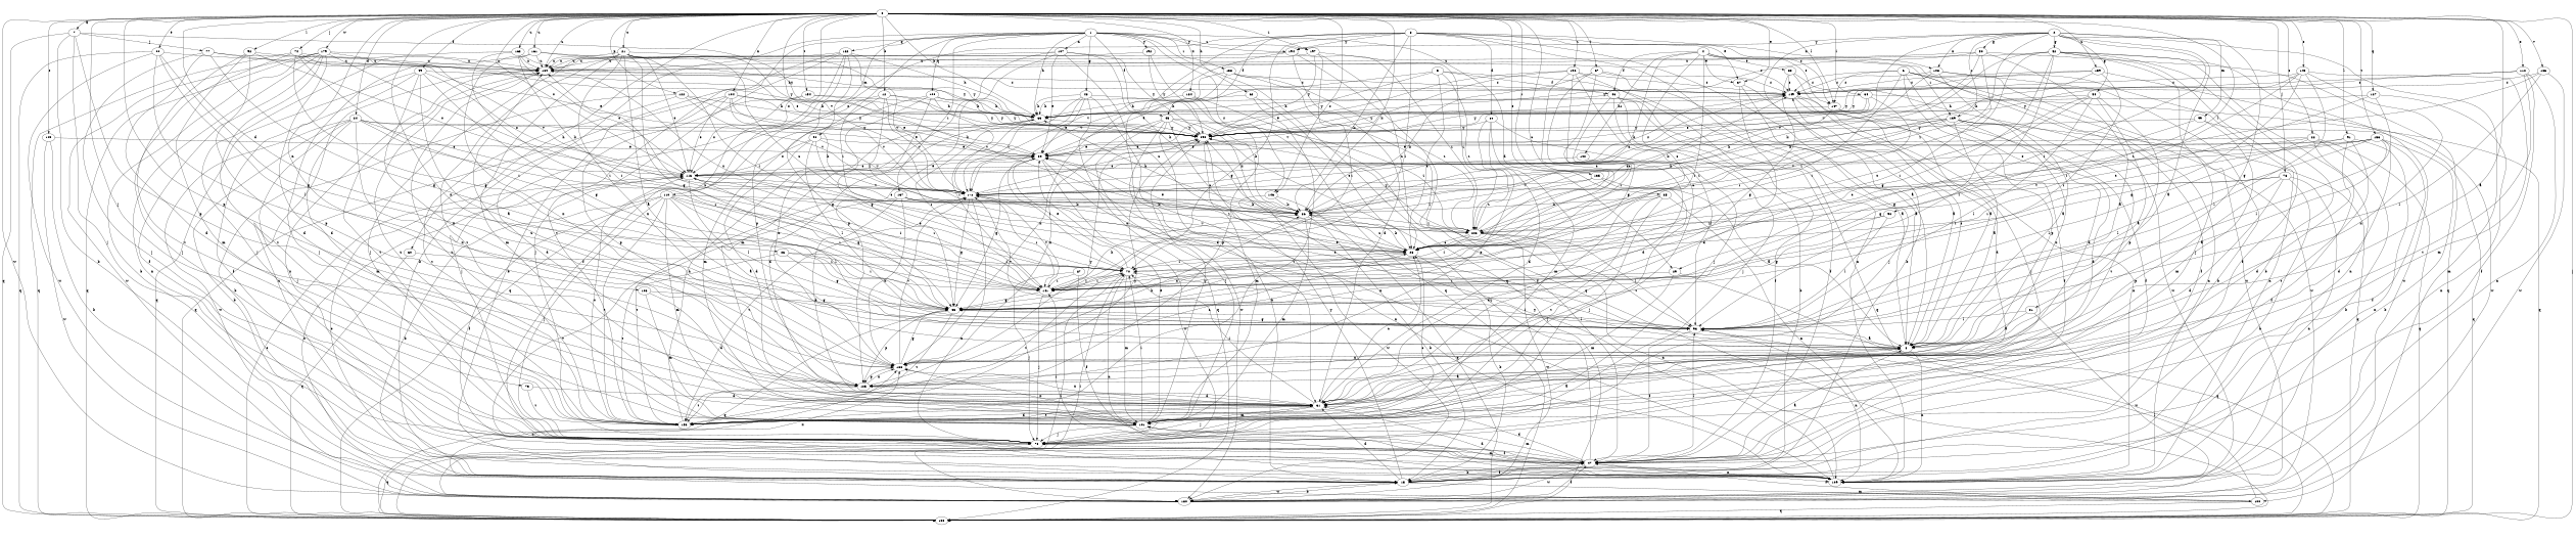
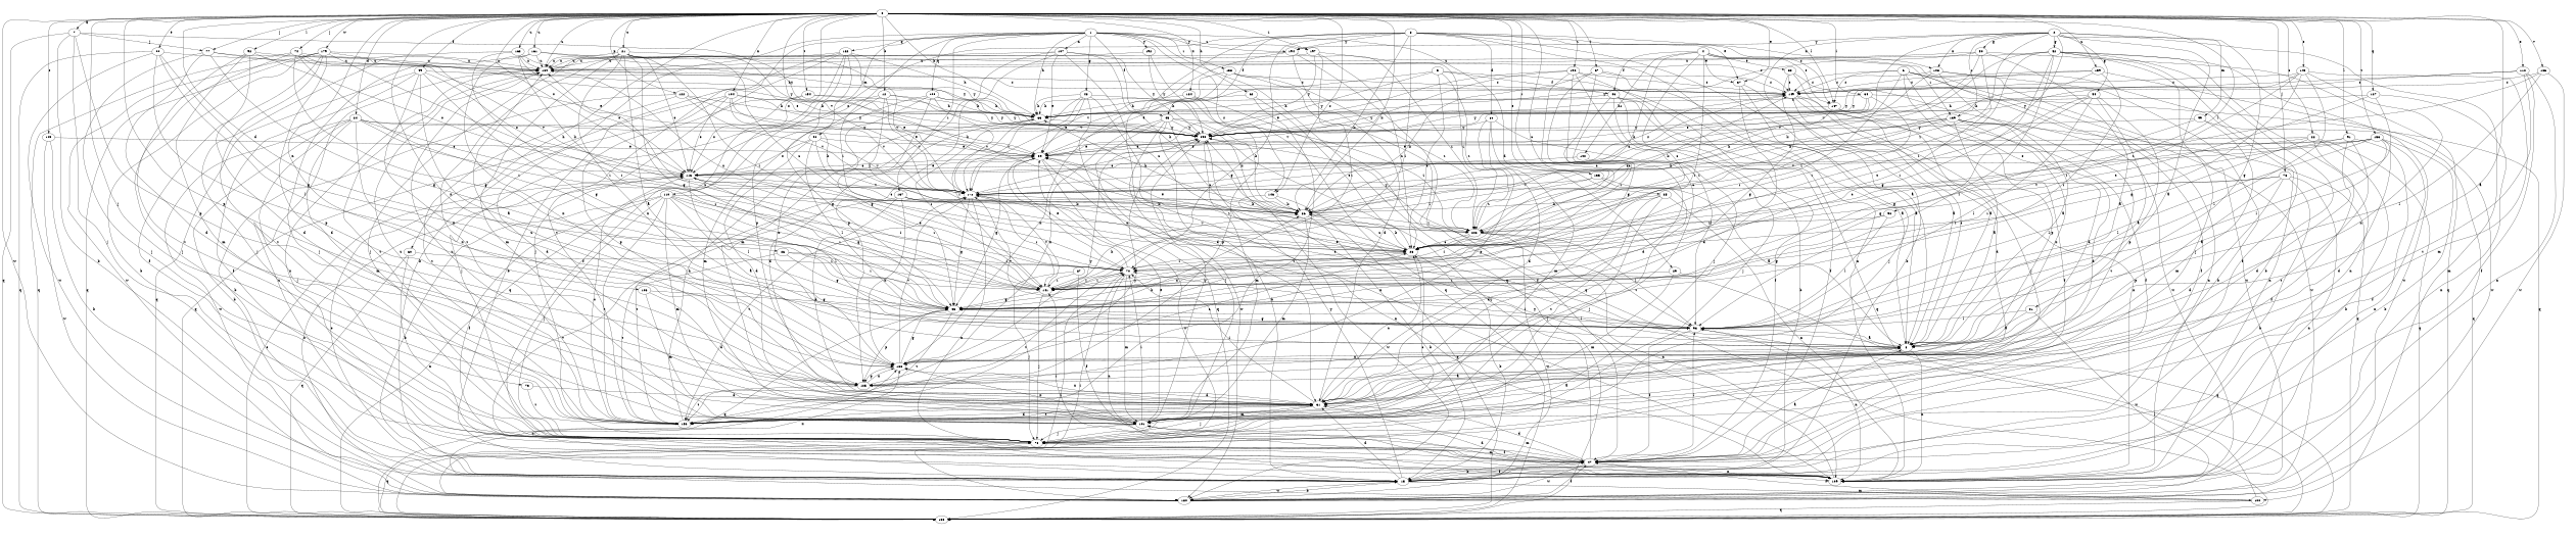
  strict digraph {
    0
    7
    8
    12
    21
    22
    23
    24
    26
    35
    36
    37
    n13 [label=49]
    60
    62
    63
    64
    67
    73
    74
    76
    77
    86
    90
    91
    92
    104
    106
    110
    112
    116
    122
    125
    127
    135
    143
    145
    146
    153
    154
    159
    161
    163
    164
    166
    172
    179
    180
    184
    188
    196
    197
    147
    15
    133
    n56 [label=895]
    78
    n58 [label=70]
    109
    39
    149
    202
    55
    156
    101
    47
    93
    141
    31
    87
    1
    29
    45
    48
    98
    107
    128
    132
    137
    138
    192
    194
    100
    2
    50
    51
    52
    54
    99
    108
    139
    3
    30
    4
    38
    46
    140
    5
    6
    0 -> 7 [label=a]
    0 -> 8 [label=a]
    0 -> 12 [label=b]
    0 -> 21 [label=c]
    0 -> 22 [label=c]
    0 -> 23 [label=c]
    0 -> 24 [label=d]
    0 -> 26 [label=d]
    0 -> 35 [label=e]
    0 -> 36 [label=e]
    0 -> 37 [label=e]
    0 -> n13 [label=f]
    0 -> 60 [label=h]
    0 -> 62 [label=h]
    0 -> 63 [label=h]
    0 -> 64 [label=i]
    0 -> 67 [label=i]
    0 -> 73 [label=j]
    0 -> 74 [label=j]
    0 -> 76 [label=j]
-   0 -> 133 [label=j]
+   0 -> 77 [label=j]
    0 -> 86 [label=k]
    0 -> 90 [label=l]
    0 -> 91 [label=l]
    0 -> 92 [label=l]
    0 -> 104 [label=n]
    0 -> 106 [label=n]
    0 -> 110 [label=o]
    0 -> 112 [label=o]
    0 -> 116 [label=o]
    0 -> 122 [label=p]
    0 -> 125 [label=p]
    0 -> 127 [label=q]
    0 -> 135 [label=r]
    0 -> 143 [label=s]
    0 -> 145 [label=s]
    0 -> 146 [label=s]
    0 -> 153 [label=t]
    0 -> 154 [label=t]
    0 -> 159 [label=u]
    0 -> 161 [label=u]
    0 -> 163 [label=u]
    0 -> 164 [label=u]
    0 -> 166 [label=v]
    0 -> 172 [label=v]
    0 -> 179 [label=w]
    0 -> 180 [label=w]
    0 -> 184 [label=x]
    0 -> 188 [label=x]
    0 -> 196 [label=z]
    0 -> 197 [label=z]
    0 -> 147 [label=l]
    7 -> 77 [label=j]
    7 -> 125 [label=p]
    7 -> 15 [label=b]
    7 -> 133 [label=q]
    7 -> n56 [label=y]
    7 -> 78 [label=j]
    8 -> 188 [label=x]
    8 -> n58 [label=i]
    8 -> 109 [label=n]
    8 -> 39 [label=e]
    8 -> 149 [label=s]
    12 -> 63 [label=h]
    12 -> 172 [label=v]
    12 -> n56 [label=y]
    12 -> 78 [label=j]
    12 -> 202 [label=z]
    12 -> 55 [label=g]
    21 -> 8 [label=a]
    21 -> 23 [label=c]
    21 -> 86 [label=k]
    21 -> 116 [label=o]
    21 -> 164 [label=u]
    21 -> 188 [label=x]
    21 -> n56 [label=y]
    21 -> 78 [label=j]
    21 -> n58 [label=i]
    21 -> 55 [label=g]
    21 -> 156 [label=t]
    21 -> 101 [label=m]
    22 -> 23 [label=c]
    22 -> 15 [label=b]
    22 -> 133 [label=q]
    22 -> 39 [label=e]
    22 -> 47 [label=f]
    22 -> 93 [label=l]
    23 -> 86 [label=k]
    23 -> 164 [label=u]
    23 -> 172 [label=v]
    23 -> 15 [label=b]
    23 -> n58 [label=i]
    24 -> 116 [label=o]
    24 -> 180 [label=w]
    24 -> 188 [label=x]
    24 -> 15 [label=b]
    24 -> n56 [label=y]
    24 -> 78 [label=j]
    24 -> 39 [label=e]
    24 -> 101 [label=m]
    24 -> 141 [label=r]
    26 -> n58 [label=i]
    26 -> 55 [label=g]
    26 -> 156 [label=t]
    26 -> 141 [label=r]
    35 -> 86 [label=k]
    35 -> 78 [label=j]
    35 -> 109 [label=n]
    35 -> 156 [label=t]
    35 -> 31 [label=d]
    36 -> 125 [label=p]
    36 -> 164 [label=u]
    36 -> 180 [label=w]
    36 -> 133 [label=q]
    36 -> 55 [label=g]
    36 -> 93 [label=l]
    37 -> 8 [label=a]
    37 -> 78 [label=j]
    37 -> 31 [label=d]
    n13 -> 8 [label=a]
    n13 -> 116 [label=o]
    n13 -> 188 [label=x]
    n13 -> 133 [label=q]
    n13 -> 149 [label=s]
    n13 -> 55 [label=g]
    n13 -> 47 [label=f]
    60 -> 133 [label=q]
    60 -> n58 [label=i]
-   179 -> 109 [label=n]
+   60 -> 109 [label=n]
    62 -> 23 [label=c]
    62 -> 63 [label=h]
    62 -> 156 [label=t]
    63 -> n56 [label=y]
    63 -> 141 [label=r]
    63 -> 31 [label=d]
    64 -> 63 [label=h]
    64 -> 133 [label=q]
    64 -> n56 [label=y]
    64 -> 39 [label=e]
    64 -> 202 [label=z]
    67 -> 8 [label=a]
    67 -> 23 [label=c]
    67 -> 86 [label=k]
    67 -> 149 [label=s]
    67 -> 141 [label=r]
    73 -> 156 [label=t]
    73 -> 31 [label=d]
    74 -> 63 [label=h]
    74 -> 164 [label=u]
    74 -> 172 [label=v]
    74 -> 133 [label=q]
    74 -> 78 [label=j]
    74 -> 55 [label=g]
    74 -> 141 [label=r]
    76 -> 125 [label=p]
    76 -> 172 [label=v]
    76 -> 15 [label=b]
    76 -> n58 [label=i]
    76 -> 109 [label=n]
    76 -> 31 [label=d]
    77 -> 164 [label=u]
    77 -> 78 [label=j]
    77 -> 39 [label=e]
    77 -> 55 [label=g]
    77 -> 31 [label=d]
    86 -> 23 [label=c]
    86 -> 63 [label=h]
    86 -> 15 [label=b]
    86 -> 202 [label=z]
    86 -> 101 [label=m]
    90 -> 202 [label=z]
    90 -> 55 [label=g]
    90 -> 93 [label=l]
    91 -> 109 [label=n]
    91 -> 39 [label=e]
    91 -> 156 [label=t]
    91 -> 141 [label=r]
    91 -> 31 [label=d]
    92 -> 116 [label=o]
    92 -> 164 [label=u]
    92 -> 156 [label=t]
    92 -> 101 [label=m]
    92 -> 31 [label=d]
    104 -> 63 [label=h]
    104 -> 86 [label=k]
    104 -> 116 [label=o]
    104 -> 172 [label=v]
    104 -> 133 [label=q]
    104 -> n56 [label=y]
    104 -> 31 [label=d]
    106 -> 55 [label=g]
    106 -> 101 [label=m]
    106 -> 31 [label=d]
    110 -> 8 [label=a]
    110 -> 86 [label=k]
    110 -> 15 [label=b]
    110 -> 78 [label=j]
    110 -> n58 [label=i]
    110 -> 156 [label=t]
    110 -> 101 [label=m]
    110 -> 47 [label=f]
    110 -> 93 [label=l]
    110 -> 141 [label=r]
    112 -> n56 [label=y]
    112 -> 109 [label=n]
    112 -> 149 [label=s]
    112 -> 156 [label=t]
    112 -> 47 [label=f]
    116 -> 172 [label=v]
    116 -> 39 [label=e]
    116 -> 149 [label=s]
    116 -> 55 [label=g]
    116 -> 93 [label=l]
    116 -> 141 [label=r]
    122 -> 63 [label=h]
    122 -> 172 [label=v]
    122 -> 15 [label=b]
    122 -> 39 [label=e]
    122 -> 156 [label=t]
    125 -> 164 [label=u]
    125 -> 188 [label=x]
    125 -> n56 [label=y]
    125 -> 156 [label=t]
    125 -> 31 [label=d]
    127 -> 23 [label=c]
    127 -> 63 [label=h]
    127 -> 109 [label=n]
    127 -> 93 [label=l]
    135 -> 8 [label=a]
    135 -> 172 [label=v]
    135 -> 78 [label=j]
    135 -> 202 [label=z]
    143 -> 188 [label=x]
    143 -> n56 [label=y]
    143 -> n58 [label=i]
    143 -> 149 [label=s]
    143 -> 55 [label=g]
    143 -> 101 [label=m]
    143 -> 93 [label=l]
    145 -> 180 [label=w]
    145 -> 15 [label=b]
    145 -> 39 [label=e]
    146 -> 86 [label=k]
    146 -> 180 [label=w]
    146 -> 133 [label=q]
    153 -> 8 [label=a]
    153 -> 116 [label=o]
    153 -> 172 [label=v]
    153 -> 15 [label=b]
    153 -> 39 [label=e]
    153 -> 47 [label=f]
    153 -> 93 [label=l]
    153 -> 31 [label=d]
    154 -> 63 [label=h]
    154 -> 116 [label=o]
    154 -> 125 [label=p]
    154 -> n56 [label=y]
    159 -> 86 [label=k]
    159 -> 180 [label=w]
    159 -> n56 [label=y]
    159 -> 149 [label=s]
    159 -> 141 [label=r]
    161 -> 164 [label=u]
    161 -> 188 [label=x]
    161 -> n56 [label=y]
    161 -> 78 [label=j]
    161 -> 149 [label=s]
    163 -> 86 [label=k]
    163 -> 116 [label=o]
    163 -> 164 [label=u]
    163 -> 78 [label=j]
    163 -> 39 [label=e]
    163 -> 141 [label=r]
    164 -> 149 [label=s]
    164 -> 156 [label=t]
    166 -> 180 [label=w]
    166 -> 149 [label=s]
    166 -> 202 [label=z]
    166 -> 93 [label=l]
    172 -> 86 [label=k]
    172 -> 109 [label=n]
    172 -> 149 [label=s]
    172 -> 55 [label=g]
    172 -> 156 [label=t]
    172 -> 141 [label=r]
    179 -> 164 [label=u]
    179 -> 180 [label=w]
    179 -> 15 [label=b]
    179 -> 133 [label=q]
    179 -> n56 [label=y]
    179 -> 156 [label=t]
    179 -> 47 [label=f]
    179 -> 141 [label=r]
    179 -> 31 [label=d]
    180 -> 116 [label=o]
    180 -> 15 [label=b]
    180 -> n58 [label=i]
    180 -> 47 [label=f]
    184 -> 63 [label=h]
    184 -> 125 [label=p]
    184 -> 47 [label=f]
    188 -> 23 [label=c]
    188 -> 86 [label=k]
    188 -> 125 [label=p]
    188 -> 172 [label=v]
    188 -> 55 [label=g]
    196 -> 23 [label=c]
    196 -> 172 [label=v]
    196 -> 78 [label=j]
    196 -> 39 [label=e]
    196 -> 149 [label=s]
    196 -> 55 [label=g]
    196 -> 47 [label=f]
    197 -> 23 [label=c]
    197 -> 164 [label=u]
    197 -> n56 [label=y]
    197 -> 202 [label=z]
    197 -> 141 [label=r]
    147 -> 86 [label=k]
    147 -> n56 [label=y]
    147 -> 47 [label=f]
    147 -> 31 [label=d]
    15 -> 116 [label=o]
    15 -> 180 [label=w]
    15 -> n56 [label=y]
    15 -> 47 [label=f]
    15 -> 31 [label=d]
    15 -> 100 [label=m]
    133 -> 116 [label=o]
    133 -> n58 [label=i]
    n56 -> 39 [label=e]
    n56 -> 101 [label=m]
    78 -> 23 [label=c]
    78 -> 133 [label=q]
    78 -> 47 [label=f]
    n58 -> 116 [label=o]
    n58 -> 109 [label=n]
    n58 -> 39 [label=e]
    n58 -> 156 [label=t]
    n58 -> 101 [label=m]
    n58 -> 141 [label=r]
    109 -> 164 [label=u]
    109 -> 172 [label=v]
    109 -> 188 [label=x]
    109 -> n56 [label=y]
    109 -> 101 [label=m]
    109 -> 31 [label=d]
    39 -> 116 [label=o]
    39 -> 180 [label=w]
    39 -> n58 [label=i]
    39 -> 109 [label=n]
    39 -> 55 [label=g]
    149 -> 63 [label=h]
    149 -> 78 [label=j]
    149 -> 109 [label=n]
    149 -> 47 [label=f]
    202 -> 23 [label=c]
    202 -> 180 [label=w]
    202 -> n56 [label=y]
    202 -> n58 [label=i]
    202 -> 109 [label=n]
    202 -> 39 [label=e]
    202 -> 149 [label=s]
    202 -> 93 [label=l]
    55 -> 23 [label=c]
    55 -> 125 [label=p]
    55 -> 133 [label=q]
    55 -> 156 [label=t]
    55 -> 93 [label=l]
    156 -> 8 [label=a]
    156 -> 63 [label=h]
    156 -> 116 [label=o]
    156 -> 164 [label=u]
    156 -> n56 [label=y]
    156 -> 31 [label=d]
    101 -> 164 [label=u]
    101 -> 188 [label=x]
    101 -> n56 [label=y]
    101 -> 78 [label=j]
    101 -> n58 [label=i]
    101 -> 39 [label=e]
    47 -> 8 [label=a]
    47 -> 164 [label=u]
    47 -> 180 [label=w]
    47 -> 15 [label=b]
    47 -> n56 [label=y]
    47 -> 109 [label=n]
    47 -> 101 [label=m]
    47 -> 93 [label=l]
    47 -> 141 [label=r]
    47 -> 31 [label=d]
    93 -> 8 [label=a]
    93 -> 172 [label=v]
    93 -> 109 [label=n]
    93 -> 39 [label=e]
    93 -> 55 [label=g]
    93 -> 47 [label=f]
    141 -> 86 [label=k]
    141 -> 164 [label=u]
    141 -> 172 [label=v]
    141 -> 78 [label=j]
    141 -> n58 [label=i]
    141 -> 55 [label=g]
    31 -> 8 [label=a]
    31 -> 23 [label=c]
    31 -> 188 [label=x]
    31 -> 78 [label=j]
    31 -> n58 [label=i]
    31 -> 156 [label=t]
    31 -> 101 [label=m]
    87 -> 78 [label=j]
    87 -> 47 [label=f]
    87 -> 141 [label=r]
    1 -> 63 [label=h]
    1 -> 146 [label=s]
    1 -> 197 [label=z]
    1 -> 15 [label=b]
    1 -> 133 [label=q]
    1 -> n58 [label=i]
    1 -> 156 [label=t]
    1 -> 29 [label=d]
    1 -> 45 [label=f]
    1 -> 48 [label=g]
    1 -> 98 [label=m]
    1 -> 107 [label=n]
    1 -> 128 [label=q]
    1 -> 132 [label=q]
    1 -> 137 [label=r]
    1 -> 138 [label=r]
    1 -> 192 [label=y]
    1 -> 194 [label=y]
    29 -> 133 [label=q]
    29 -> 101 [label=m]
    29 -> 141 [label=r]
    45 -> 23 [label=c]
    45 -> 86 [label=k]
    45 -> 180 [label=w]
    45 -> 188 [label=x]
    45 -> 15 [label=b]
    45 -> n56 [label=y]
    45 -> 78 [label=j]
    45 -> 202 [label=z]
    48 -> 63 [label=h]
    48 -> 86 [label=k]
    48 -> 172 [label=v]
    48 -> 133 [label=q]
    48 -> 109 [label=n]
    48 -> 39 [label=e]
    48 -> 141 [label=r]
    98 -> 23 [label=c]
    98 -> 116 [label=o]
    98 -> 172 [label=v]
    98 -> 39 [label=e]
    98 -> 93 [label=l]
    98 -> 31 [label=d]
    107 -> 23 [label=c]
    107 -> 86 [label=k]
    107 -> 125 [label=p]
    107 -> 164 [label=u]
    107 -> n56 [label=y]
    107 -> 39 [label=e]
    107 -> 101 [label=m]
    128 -> 63 [label=h]
    128 -> 172 [label=v]
    128 -> 188 [label=x]
    128 -> n56 [label=y]
    128 -> 55 [label=g]
    128 -> 101 [label=m]
    132 -> 63 [label=h]
    132 -> 125 [label=p]
    132 -> 164 [label=u]
    132 -> 172 [label=v]
    132 -> 15 [label=b]
    132 -> 133 [label=q]
    132 -> 78 [label=j]
    132 -> 47 [label=f]
    137 -> 23 [label=c]
    137 -> 86 [label=k]
    137 -> 188 [label=x]
    137 -> 202 [label=z]
    137 -> 156 [label=t]
    137 -> 31 [label=d]
    138 -> 188 [label=x]
    138 -> 149 [label=s]
    138 -> 202 [label=z]
    138 -> 93 [label=l]
    138 -> 31 [label=d]
    192 -> 164 [label=u]
    192 -> 133 [label=q]
    192 -> n56 [label=y]
    194 -> 164 [label=u]
    194 -> 172 [label=v]
    194 -> 133 [label=q]
    194 -> 202 [label=z]
    194 -> 31 [label=d]
    100 -> 188 [label=x]
    100 -> 133 [label=q]
    100 -> 47 [label=f]
    100 -> 93 [label=l]
    2 -> 8 [label=a]
    2 -> 172 [label=v]
    2 -> 15 [label=b]
-   2 -> 29 [label=i]
+   2 -> n58 [label=i]
    2 -> 202 [label=z]
    2 -> 194 [label=y]
    2 -> 100 [label=m]
    2 -> 50 [label=g]
    2 -> 51 [label=g]
    2 -> 52 [label=g]
    2 -> 54 [label=g]
    2 -> 99 [label=m]
    2 -> 108 [label=n]
    2 -> 139 [label=r]
    50 -> 8 [label=a]
    50 -> 164 [label=u]
    50 -> 172 [label=v]
    50 -> 133 [label=q]
    50 -> n56 [label=y]
    50 -> 141 [label=r]
    51 -> 8 [label=a]
    51 -> 180 [label=w]
    51 -> 93 [label=l]
    52 -> 86 [label=k]
    52 -> 164 [label=u]
    52 -> 180 [label=w]
    52 -> 15 [label=b]
    52 -> 78 [label=j]
    52 -> 109 [label=n]
    52 -> 55 [label=g]
    52 -> 47 [label=f]
    52 -> 93 [label=l]
    52 -> 141 [label=r]
    54 -> 8 [label=a]
    54 -> 23 [label=c]
    54 -> 63 [label=h]
    54 -> 125 [label=p]
    54 -> 55 [label=g]
    54 -> 93 [label=l]
    99 -> 133 [label=q]
    99 -> n56 [label=y]
    99 -> 55 [label=g]
    99 -> 101 [label=m]
    108 -> 8 [label=a]
    108 -> 86 [label=k]
    108 -> 15 [label=b]
    108 -> 109 [label=n]
    108 -> 149 [label=s]
    139 -> 8 [label=a]
    139 -> 23 [label=c]
    139 -> 86 [label=k]
    139 -> 188 [label=x]
    139 -> 133 [label=q]
    139 -> n56 [label=y]
    139 -> 202 [label=z]
    139 -> 156 [label=t]
    139 -> 31 [label=d]
    3 -> 8 [label=a]
    3 -> 37 [label=e]
    3 -> 86 [label=k]
    3 -> 116 [label=o]
    3 -> 172 [label=v]
    3 -> 147 [label=s]
    3 -> n58 [label=i]
    3 -> 109 [label=n]
    3 -> 55 [label=g]
    3 -> 45 [label=f]
    3 -> 194 [label=y]
    3 -> 108 [label=n]
    3 -> 30 [label=d]
    30 -> 125 [label=p]
    30 -> n56 [label=y]
    30 -> 101 [label=m]
    30 -> 93 [label=l]
    30 -> 31 [label=d]
    4 -> 23 [label=c]
    4 -> 37 [label=e]
    4 -> 86 [label=k]
    4 -> 180 [label=w]
    4 -> 147 [label=s]
    4 -> 141 [label=r]
    4 -> 139 [label=r]
    4 -> 38 [label=e]
    4 -> 46 [label=f]
    4 -> 140 [label=r]
    38 -> 8 [label=a]
    38 -> 180 [label=w]
    38 -> 149 [label=s]
    38 -> 55 [label=g]
    46 -> 63 [label=h]
    46 -> 15 [label=b]
    46 -> 133 [label=q]
    46 -> 78 [label=j]
    46 -> 47 [label=f]
    46 -> 31 [label=d]
    140 -> 116 [label=o]
    140 -> 156 [label=t]
    5 -> 8 [label=a]
    5 -> 23 [label=c]
    5 -> n56 [label=y]
    5 -> 39 [label=e]
    5 -> 202 [label=z]
    5 -> 46 [label=f]
    6 -> 125 [label=p]
    6 -> 180 [label=w]
    6 -> 147 [label=s]
    6 -> 109 [label=n]
    6 -> 149 [label=s]
    6 -> 47 [label=f]
    6 -> 141 [label=r]
    6 -> 31 [label=d]
  }
